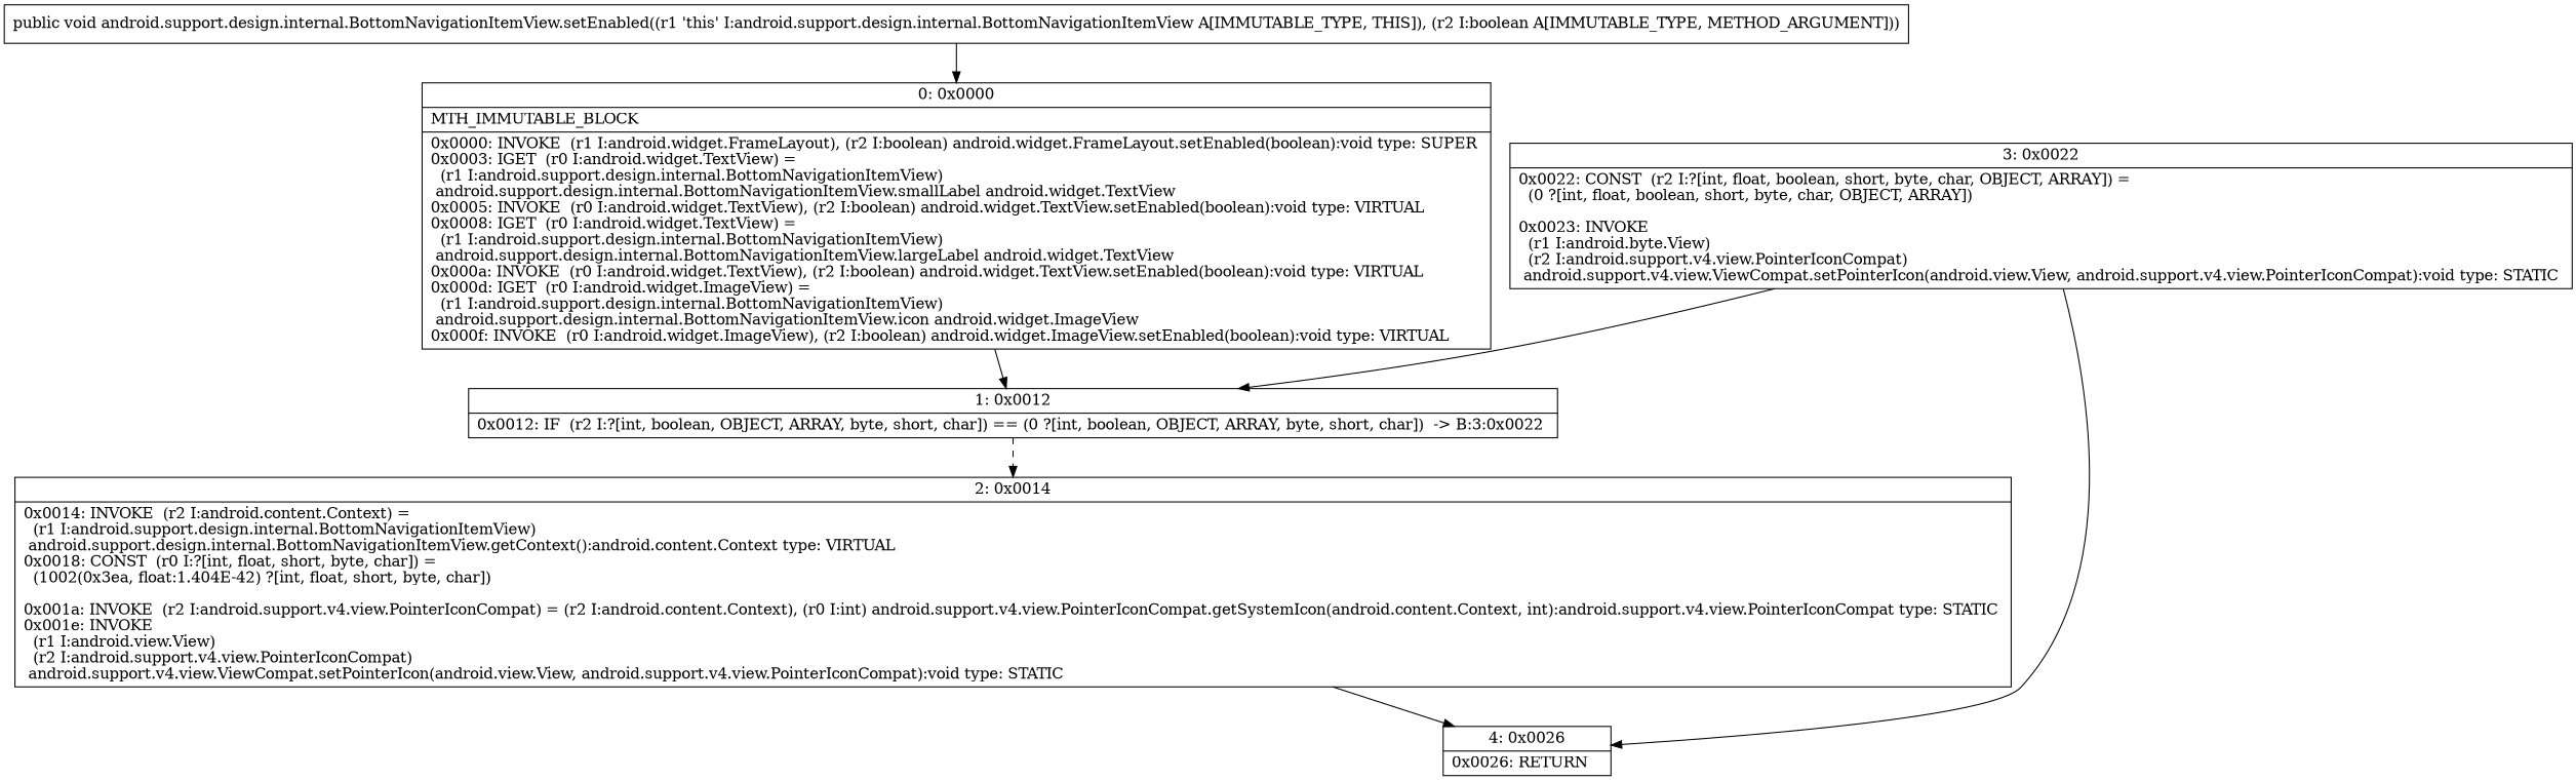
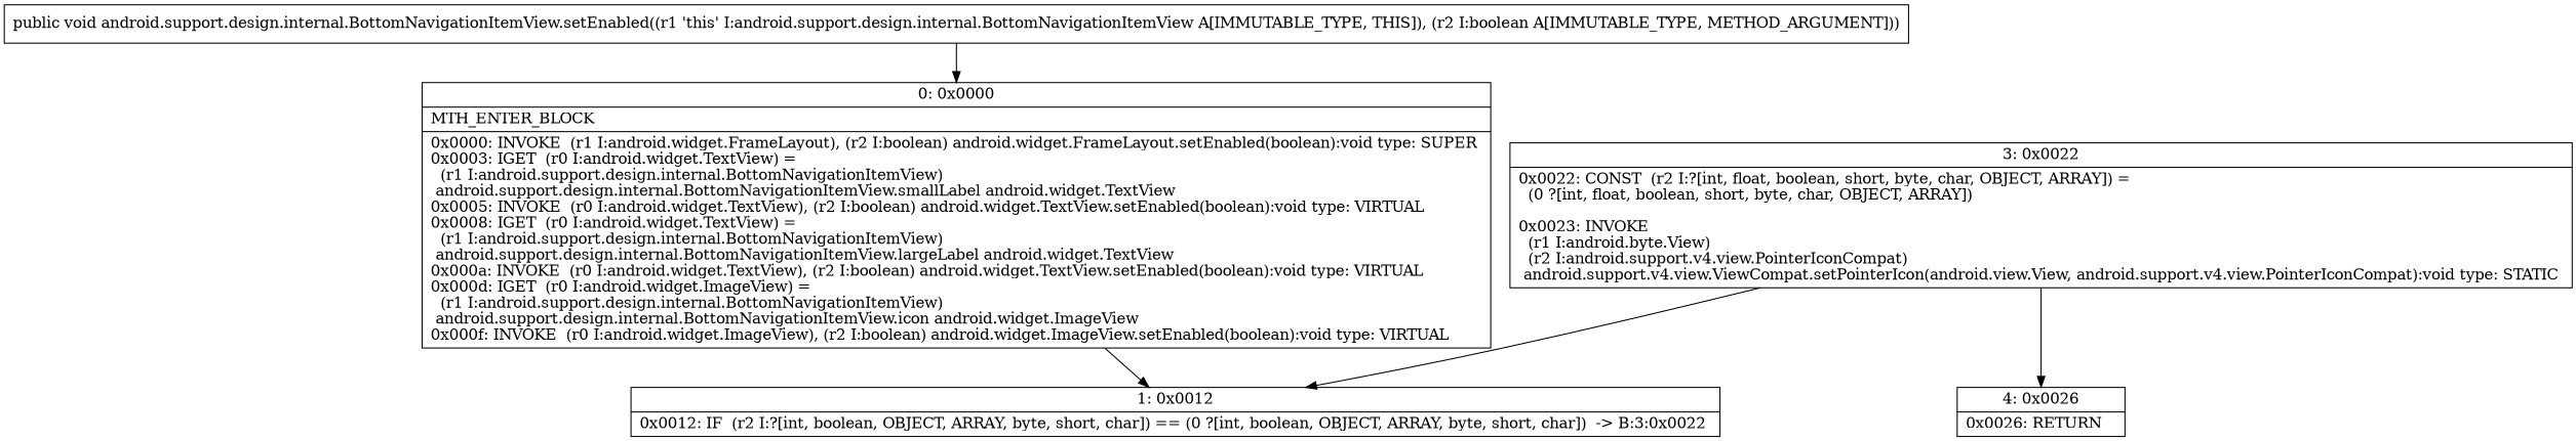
  digraph {
    node [shape=record]
-   n1 [label="{0\:\ 0x0000|MTH_IMMUTABLE_BLOCK\l|0x0000: INVOKE  (r1 I:android.widget.FrameLayout), (r2 I:boolean) android.widget.FrameLayout.setEnabled(boolean):void type: SUPER \l0x0003: IGET  (r0 I:android.widget.TextView) = \l  (r1 I:android.support.design.internal.BottomNavigationItemView)\l android.support.design.internal.BottomNavigationItemView.smallLabel android.widget.TextView \l0x0005: INVOKE  (r0 I:android.widget.TextView), (r2 I:boolean) android.widget.TextView.setEnabled(boolean):void type: VIRTUAL \l0x0008: IGET  (r0 I:android.widget.TextView) = \l  (r1 I:android.support.design.internal.BottomNavigationItemView)\l android.support.design.internal.BottomNavigationItemView.largeLabel android.widget.TextView \l0x000a: INVOKE  (r0 I:android.widget.TextView), (r2 I:boolean) android.widget.TextView.setEnabled(boolean):void type: VIRTUAL \l0x000d: IGET  (r0 I:android.widget.ImageView) = \l  (r1 I:android.support.design.internal.BottomNavigationItemView)\l android.support.design.internal.BottomNavigationItemView.icon android.widget.ImageView \l0x000f: INVOKE  (r0 I:android.widget.ImageView), (r2 I:boolean) android.widget.ImageView.setEnabled(boolean):void type: VIRTUAL \l}"]
+   n1 [label="{0\:\ 0x0000|MTH_ENTER_BLOCK\l|0x0000: INVOKE  (r1 I:android.widget.FrameLayout), (r2 I:boolean) android.widget.FrameLayout.setEnabled(boolean):void type: SUPER \l0x0003: IGET  (r0 I:android.widget.TextView) = \l  (r1 I:android.support.design.internal.BottomNavigationItemView)\l android.support.design.internal.BottomNavigationItemView.smallLabel android.widget.TextView \l0x0005: INVOKE  (r0 I:android.widget.TextView), (r2 I:boolean) android.widget.TextView.setEnabled(boolean):void type: VIRTUAL \l0x0008: IGET  (r0 I:android.widget.TextView) = \l  (r1 I:android.support.design.internal.BottomNavigationItemView)\l android.support.design.internal.BottomNavigationItemView.largeLabel android.widget.TextView \l0x000a: INVOKE  (r0 I:android.widget.TextView), (r2 I:boolean) android.widget.TextView.setEnabled(boolean):void type: VIRTUAL \l0x000d: IGET  (r0 I:android.widget.ImageView) = \l  (r1 I:android.support.design.internal.BottomNavigationItemView)\l android.support.design.internal.BottomNavigationItemView.icon android.widget.ImageView \l0x000f: INVOKE  (r0 I:android.widget.ImageView), (r2 I:boolean) android.widget.ImageView.setEnabled(boolean):void type: VIRTUAL \l}"]
    n2 [label="{1\:\ 0x0012|0x0012: IF  (r2 I:?[int, boolean, OBJECT, ARRAY, byte, short, char]) == (0 ?[int, boolean, OBJECT, ARRAY, byte, short, char])  \-\> B:3:0x0022 \l}"]
-   n3 [label="{2\:\ 0x0014|0x0014: INVOKE  (r2 I:android.content.Context) = \l  (r1 I:android.support.design.internal.BottomNavigationItemView)\l android.support.design.internal.BottomNavigationItemView.getContext():android.content.Context type: VIRTUAL \l0x0018: CONST  (r0 I:?[int, float, short, byte, char]) = \l  (1002(0x3ea, float:1.404E\-42) ?[int, float, short, byte, char])\l \l0x001a: INVOKE  (r2 I:android.support.v4.view.PointerIconCompat) = (r2 I:android.content.Context), (r0 I:int) android.support.v4.view.PointerIconCompat.getSystemIcon(android.content.Context, int):android.support.v4.view.PointerIconCompat type: STATIC \l0x001e: INVOKE  \l  (r1 I:android.view.View)\l  (r2 I:android.support.v4.view.PointerIconCompat)\l android.support.v4.view.ViewCompat.setPointerIcon(android.view.View, android.support.v4.view.PointerIconCompat):void type: STATIC \l}"]
    n4 [label="{4\:\ 0x0026|0x0026: RETURN   \l}"]
    n5 [label="{3\:\ 0x0022|0x0022: CONST  (r2 I:?[int, float, boolean, short, byte, char, OBJECT, ARRAY]) = \l  (0 ?[int, float, boolean, short, byte, char, OBJECT, ARRAY])\l \l0x0023: INVOKE  \l  (r1 I:android.byte.View)\l  (r2 I:android.support.v4.view.PointerIconCompat)\l android.support.v4.view.ViewCompat.setPointerIcon(android.view.View, android.support.v4.view.PointerIconCompat):void type: STATIC \l}"]
    n6 [label="{public void android.support.design.internal.BottomNavigationItemView.setEnabled((r1 'this' I:android.support.design.internal.BottomNavigationItemView A[IMMUTABLE_TYPE, THIS]), (r2 I:boolean A[IMMUTABLE_TYPE, METHOD_ARGUMENT])) }"]
    n1 -> n2
-   n2 -> n3 [style=dashed]
-   n3 -> n4
    n5 -> n2
    n5 -> n4
    n6 -> n1
  }
